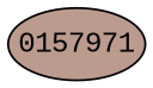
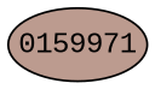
  digraph {
    fontname="Liberation Mono"
-   n1 [fillcolor="#bc9b8f" fixedsize=true label=0157971 style=filled width=0.95 fontname="Liberation Mono"]
+   n1 [fillcolor="#bc9b8f" fixedsize=true label=0159971 style=filled width=0.95 fontname="Liberation Mono"]
  }
